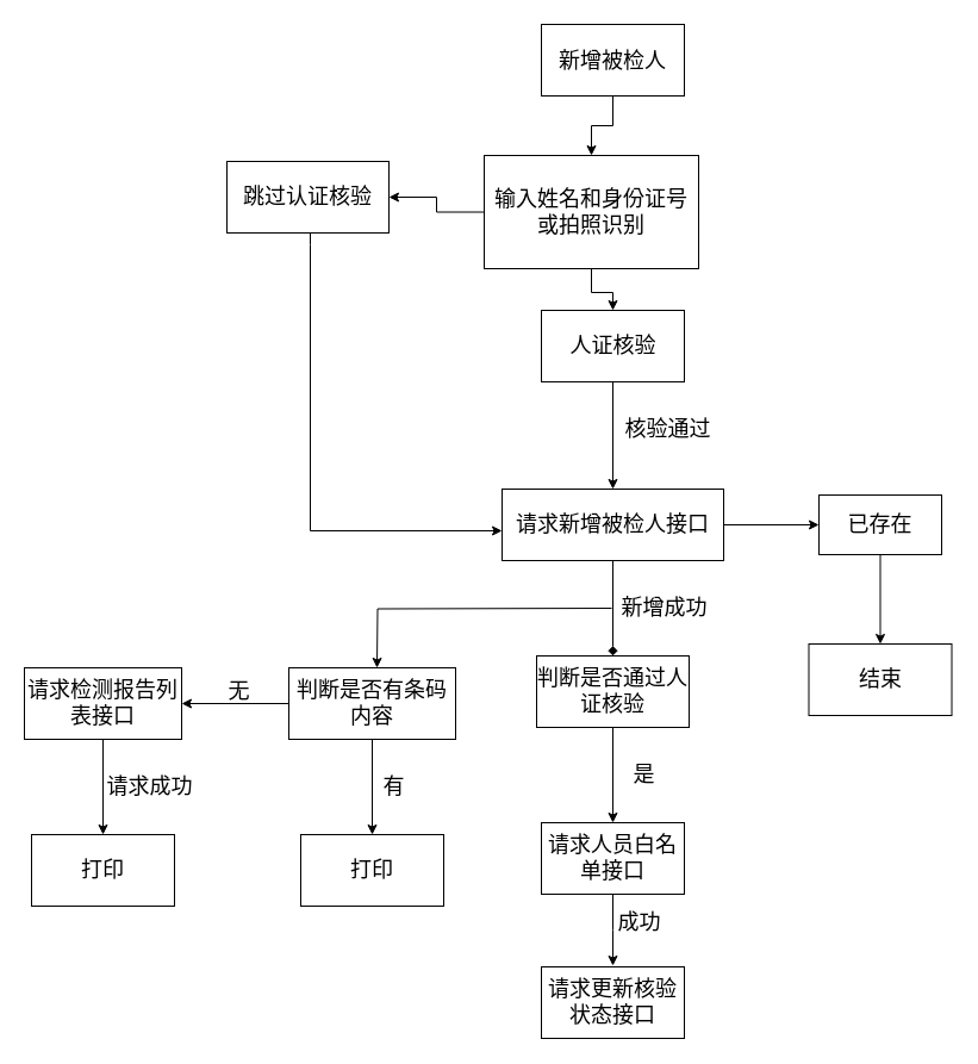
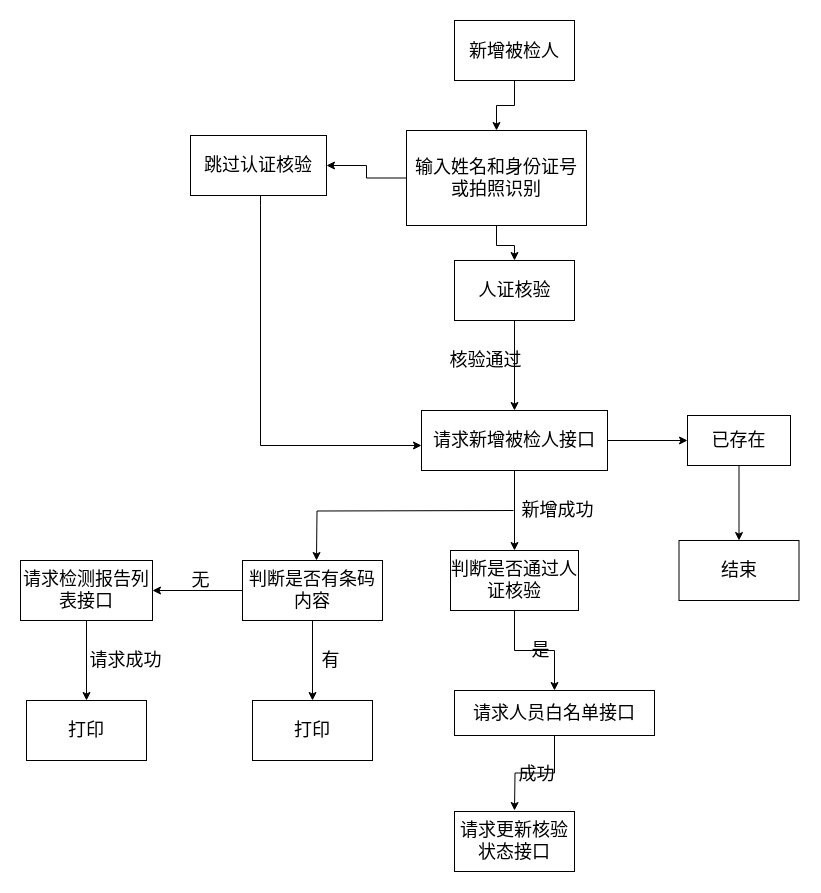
  <mxCell id="0" />
  <mxCell id="1" parent="0" />
  <mxCell id="2" value="" style="edgeStyle=orthogonalEdgeStyle;rounded=0;orthogonalLoop=1;jettySize=auto;html=1;fontSize=20;" parent="1" source="3" target="6" edge="1"><mxGeometry relative="1" as="geometry" /></mxCell>
  <mxCell id="3" value="&lt;font style=&quot;font-size: 18px;&quot;&gt;新增被检人&lt;/font&gt;" style="rounded=0;whiteSpace=wrap;html=1;fontSize=20;" parent="1" vertex="1"><mxGeometry x="454" y="20" width="120" height="60" as="geometry" /></mxCell>
  <mxCell id="4" value="" style="edgeStyle=orthogonalEdgeStyle;rounded=0;orthogonalLoop=1;jettySize=auto;html=1;fontSize=18;" parent="1" source="6" target="8" edge="1"><mxGeometry relative="1" as="geometry" /></mxCell>
  <mxCell id="5" value="" style="edgeStyle=orthogonalEdgeStyle;rounded=0;orthogonalLoop=1;jettySize=auto;html=1;fontSize=18;" parent="1" source="6" target="10" edge="1"><mxGeometry relative="1" as="geometry" /></mxCell>
  <mxCell id="6" value="输入姓名和身份证号或拍照识别" style="whiteSpace=wrap;html=1;fontSize=18;rounded=0;" parent="1" vertex="1"><mxGeometry x="406" y="130" width="180" height="95" as="geometry" /></mxCell>
  <mxCell id="7" value="" style="edgeStyle=orthogonalEdgeStyle;rounded=0;orthogonalLoop=1;jettySize=auto;html=1;fontSize=18;" parent="1" source="8" target="13" edge="1"><mxGeometry relative="1" as="geometry" /></mxCell>
  <mxCell id="8" value="" style="whiteSpace=wrap;html=1;fontSize=18;rounded=0;" parent="1" vertex="1"><mxGeometry x="454" y="260" width="120" height="60" as="geometry" /></mxCell>
  <mxCell id="9" value="人证核验" style="text;html=1;align=center;verticalAlign=middle;resizable=0;points=[];autosize=1;strokeColor=none;fillColor=none;fontSize=18;" parent="1" vertex="1"><mxGeometry x="464" y="270" width="100" height="40" as="geometry" /></mxCell>
  <mxCell id="10" value="跳过认证核验" style="whiteSpace=wrap;html=1;fontSize=18;rounded=0;" parent="1" vertex="1"><mxGeometry x="190" y="135" width="136" height="60" as="geometry" /></mxCell>
  <mxCell id="11" value="" style="edgeStyle=orthogonalEdgeStyle;rounded=0;orthogonalLoop=1;jettySize=auto;html=1;fontSize=18;" parent="1" source="13" target="16" edge="1"><mxGeometry relative="1" as="geometry" /></mxCell>
- <mxCell id="12" value="" style="edgeStyle=orthogonalEdgeStyle;rounded=0;orthogonalLoop=1;jettySize=auto;html=1;fontSize=18;endArrow=diamond;" parent="1" source="13" target="19" edge="1"><mxGeometry relative="1" as="geometry" /></mxCell>
+ <mxCell id="12" value="" style="edgeStyle=orthogonalEdgeStyle;rounded=0;orthogonalLoop=1;jettySize=auto;html=1;fontSize=18;" parent="1" source="13" target="19" edge="1"><mxGeometry relative="1" as="geometry" /></mxCell>
  <mxCell id="13" value="请求新增被检人接口" style="whiteSpace=wrap;html=1;fontSize=18;rounded=0;" parent="1" vertex="1"><mxGeometry x="421" y="410" width="186" height="60" as="geometry" /></mxCell>
- <mxCell id="14" value="核验通过" style="text;html=1;align=center;verticalAlign=middle;resizable=0;points=[];autosize=1;strokeColor=none;fillColor=none;fontSize=18;" parent="1" vertex="1"><mxGeometry x="510" y="340" width="100" height="40" as="geometry" /></mxCell>
+ <mxCell id="14" value="核验通过" style="text;html=1;align=center;verticalAlign=middle;resizable=0;points=[];autosize=1;strokeColor=none;fillColor=none;fontSize=18;" parent="1" vertex="1"><mxGeometry x="435" y="340" width="100" height="40" as="geometry" /></mxCell>
  <mxCell id="15" value="" style="edgeStyle=orthogonalEdgeStyle;rounded=0;orthogonalLoop=1;jettySize=auto;html=1;fontSize=18;" parent="1" source="16" target="17" edge="1"><mxGeometry relative="1" as="geometry" /></mxCell>
  <mxCell id="16" value="已存在" style="whiteSpace=wrap;html=1;fontSize=18;rounded=0;" parent="1" vertex="1"><mxGeometry x="687" y="415" width="103" height="50" as="geometry" /></mxCell>
  <mxCell id="17" value="结束" style="whiteSpace=wrap;html=1;fontSize=18;rounded=0;" parent="1" vertex="1"><mxGeometry x="678.5" y="540" width="120" height="60" as="geometry" /></mxCell>
  <mxCell id="18" value="" style="edgeStyle=orthogonalEdgeStyle;rounded=0;orthogonalLoop=1;jettySize=auto;html=1;fontSize=18;" parent="1" source="19" target="23" edge="1"><mxGeometry relative="1" as="geometry" /></mxCell>
  <mxCell id="19" value="判断是否通过人证核验" style="whiteSpace=wrap;html=1;fontSize=18;rounded=0;" parent="1" vertex="1"><mxGeometry x="450" y="550" width="128" height="60" as="geometry" /></mxCell>
  <mxCell id="20" value="" style="edgeStyle=orthogonalEdgeStyle;rounded=0;orthogonalLoop=1;jettySize=auto;html=1;fontSize=18;" parent="1" edge="1"><mxGeometry relative="1" as="geometry"><mxPoint x="513" y="510" as="sourcePoint" /><mxPoint x="316" y="560" as="targetPoint" /></mxGeometry></mxCell>
  <mxCell id="21" value="新增成功" style="text;html=1;align=center;verticalAlign=middle;resizable=0;points=[];autosize=1;strokeColor=none;fillColor=none;fontSize=18;" parent="1" vertex="1"><mxGeometry x="507" y="490" width="100" height="40" as="geometry" /></mxCell>
  <mxCell id="22" value="" style="edgeStyle=orthogonalEdgeStyle;rounded=0;orthogonalLoop=1;jettySize=auto;html=1;fontSize=18;" parent="1" source="23" edge="1"><mxGeometry relative="1" as="geometry"><mxPoint x="514" y="810" as="targetPoint" /></mxGeometry></mxCell>
- <mxCell id="23" value="请求人员白名单接口" style="whiteSpace=wrap;html=1;fontSize=18;rounded=0;" parent="1" vertex="1"><mxGeometry x="454" y="690" width="120" height="60" as="geometry" /></mxCell>
+ <mxCell id="23" value="请求人员白名单接口" style="whiteSpace=wrap;html=1;fontSize=18;rounded=0;" parent="1" vertex="1"><mxGeometry x="454" y="690" width="200" height="45" as="geometry" /></mxCell>
  <mxCell id="24" value="是" style="text;html=1;align=center;verticalAlign=middle;resizable=0;points=[];autosize=1;strokeColor=none;fillColor=none;fontSize=18;" parent="1" vertex="1"><mxGeometry x="520" y="630" width="40" height="40" as="geometry" /></mxCell>
  <mxCell id="25" value="" style="edgeStyle=segmentEdgeStyle;endArrow=classic;html=1;rounded=0;fontSize=18;" parent="1" edge="1"><mxGeometry width="50" height="50" relative="1" as="geometry"><mxPoint x="260" y="195" as="sourcePoint" /><mxPoint x="421" y="445" as="targetPoint" /><Array as="points"><mxPoint x="260" y="205" /><mxPoint x="260" y="445" /></Array></mxGeometry></mxCell>
  <mxCell id="26" value="" style="edgeStyle=orthogonalEdgeStyle;rounded=0;orthogonalLoop=1;jettySize=auto;html=1;fontSize=18;" parent="1" source="28" target="29" edge="1"><mxGeometry relative="1" as="geometry" /></mxCell>
  <mxCell id="27" value="" style="edgeStyle=orthogonalEdgeStyle;rounded=0;orthogonalLoop=1;jettySize=auto;html=1;fontSize=18;" parent="1" source="28" target="32" edge="1"><mxGeometry relative="1" as="geometry" /></mxCell>
  <mxCell id="28" value="判断是否有条码内容" style="whiteSpace=wrap;html=1;fontSize=18;" parent="1" vertex="1"><mxGeometry x="242" y="560" width="140" height="60" as="geometry" /></mxCell>
  <mxCell id="29" value="打印" style="whiteSpace=wrap;html=1;fontSize=18;" parent="1" vertex="1"><mxGeometry x="252" y="700" width="120" height="60" as="geometry" /></mxCell>
  <mxCell id="30" value="有" style="text;html=1;align=center;verticalAlign=middle;resizable=0;points=[];autosize=1;strokeColor=none;fillColor=none;fontSize=18;" parent="1" vertex="1"><mxGeometry x="310" y="640" width="40" height="40" as="geometry" /></mxCell>
  <mxCell id="31" value="" style="edgeStyle=orthogonalEdgeStyle;rounded=0;orthogonalLoop=1;jettySize=auto;html=1;fontSize=18;" parent="1" source="32" target="34" edge="1"><mxGeometry relative="1" as="geometry" /></mxCell>
  <mxCell id="32" value="请求检测报告列表接口" style="whiteSpace=wrap;html=1;fontSize=18;" parent="1" vertex="1"><mxGeometry x="20" y="560" width="132" height="60" as="geometry" /></mxCell>
  <mxCell id="33" value="无" style="text;html=1;align=center;verticalAlign=middle;resizable=0;points=[];autosize=1;strokeColor=none;fillColor=none;fontSize=18;" parent="1" vertex="1"><mxGeometry x="180" y="560" width="40" height="40" as="geometry" /></mxCell>
  <mxCell id="34" value="打印" style="whiteSpace=wrap;html=1;fontSize=18;" parent="1" vertex="1"><mxGeometry x="26" y="700" width="120" height="60" as="geometry" /></mxCell>
  <mxCell id="35" value="请求成功" style="text;html=1;align=center;verticalAlign=middle;resizable=0;points=[];autosize=1;strokeColor=none;fillColor=none;fontSize=18;" parent="1" vertex="1"><mxGeometry x="75" y="640" width="100" height="40" as="geometry" /></mxCell>
  <mxCell id="36" value="请求更新核验状态接口" style="whiteSpace=wrap;html=1;fontSize=18;rounded=0;" parent="1" vertex="1"><mxGeometry x="454" y="811" width="120" height="60" as="geometry" /></mxCell>
  <mxCell id="37" value="成功" style="text;html=1;align=center;verticalAlign=middle;resizable=0;points=[];autosize=1;strokeColor=none;fillColor=none;fontSize=18;" parent="1" vertex="1"><mxGeometry x="506" y="754" width="60" height="40" as="geometry" /></mxCell>
